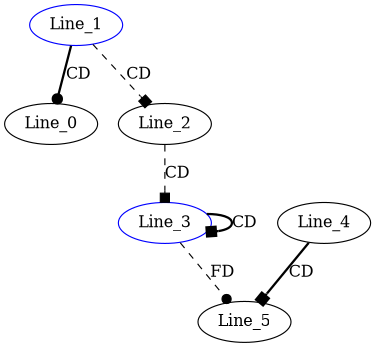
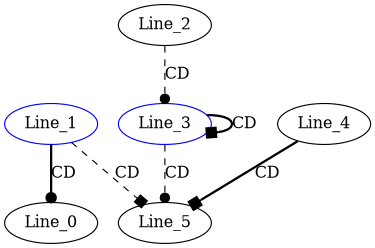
  digraph {
    fontname="DejaVu Serif"
    node [color=black fontname="DejaVu Serif"]
    edge [arrowhead=box fontname="DejaVu Serif" style=bold]
    Line_1 [color=blue]
    Line_0
    Line_2
    Line_3 [color=blue]
    Line_5
    Line_4
    Line_1 -> Line_0 [arrowhead=dot label=CD]
-   Line_1 -> Line_2 [label=CD style=dashed]
-   Line_2 -> Line_3 [label=CD style=dashed]
+   Line_1 -> Line_5 [label=CD style=dashed]
+   Line_2 -> Line_3 [arrowhead=dot label=CD style=dashed]
    Line_3 -> Line_3 [label=CD]
-   Line_3 -> Line_5 [arrowhead=dot label=FD style=dashed]
+   Line_3 -> Line_5 [arrowhead=dot label=CD style=dashed]
    Line_4 -> Line_5 [label=CD]
  }
